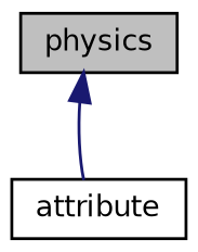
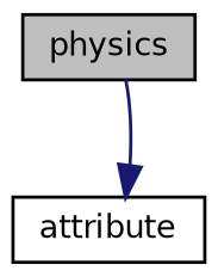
  digraph {
    node [color=black fontname=Helvetica fontsize=10 shape=record style=filled]
    n1 [fillcolor=grey75 fontcolor=black height=0.2 label=physics width=0.4]
    n2 [fillcolor=white height=0.2 label=attribute width=0.4]
-   n1 -> n2 [color=midnightblue dir=back fontname=Helvetica fontsize=10 labelfontname=Helvetica labelfontsize=10 style=solid]
+   n2 -> n1 [color=midnightblue dir=back fontname=Helvetica fontsize=10 labelfontname=Helvetica labelfontsize=10 style=solid]
  }
